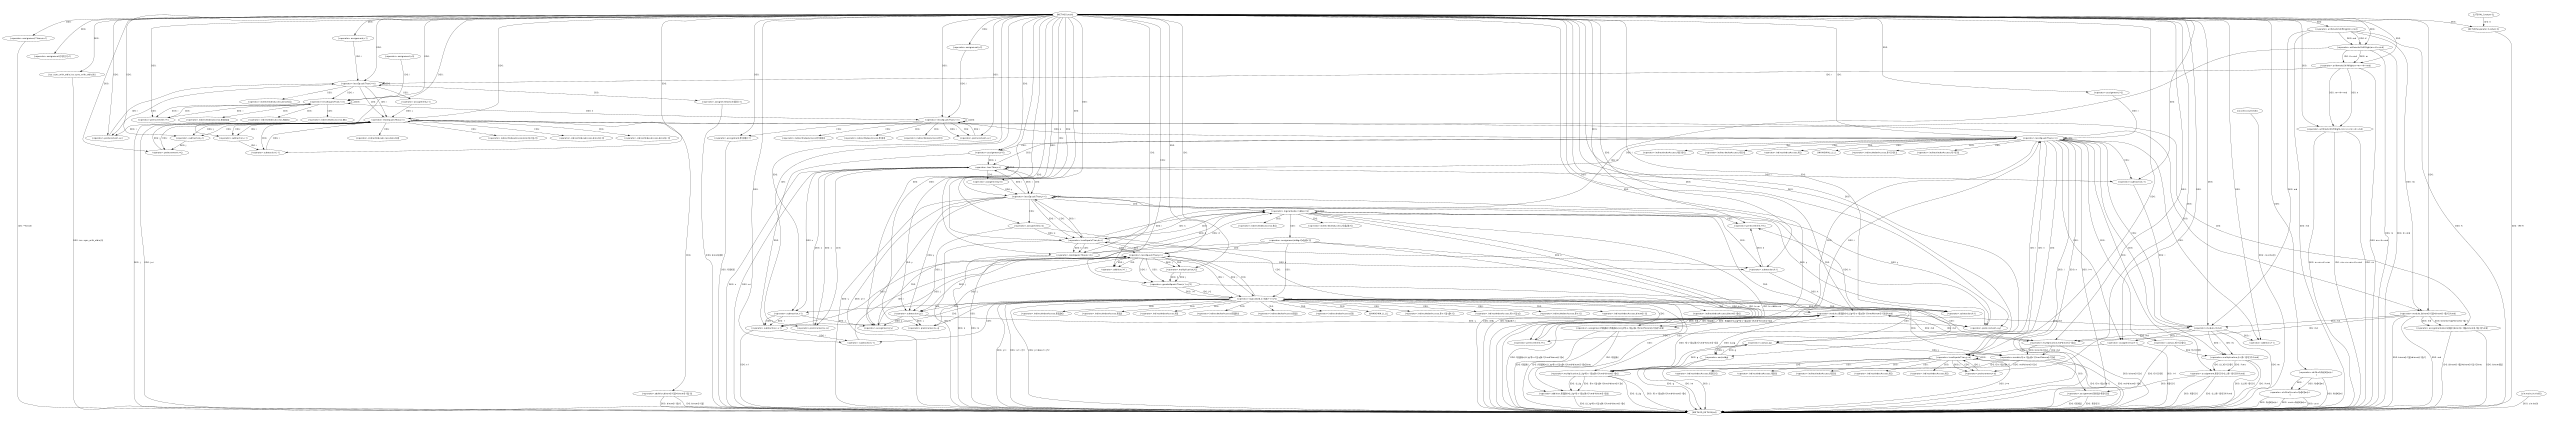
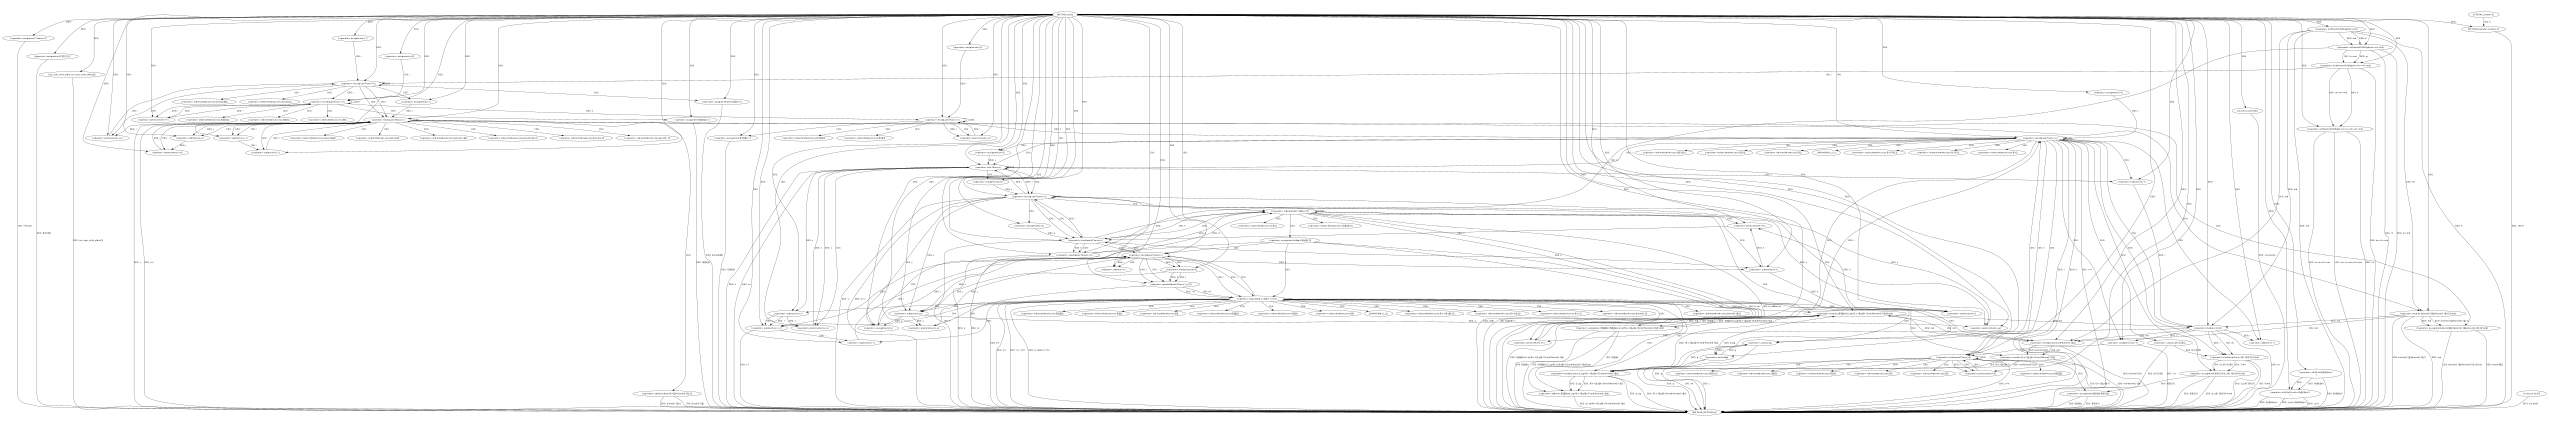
  digraph {
    fontname=Roboto
    node [fontname=Roboto]
    edge [fontname=Roboto]
    n1 [label="(METHOD,main)"]
    n2 [label="(<operator>.arithmeticShiftRight,cin>>n>>m>>K>>md)"]
    n3 [label="(<operator>.assignment,**binom=1)"]
    n4 [label="(<operator>.assignment,f[1][1][1]=1)"]
    n5 [label="(<operator>.shiftLeft,cout<<f[n][K][m]<<'\n')"]
    n6 [label="(RETURN,operator 0;,return 0;)"]
    n7 [label="(ios::sync_with_stdio,ios::sync_with_stdio(0))"]
    n8 [label="(<operator>.assignment,i=1)"]
    n9 [label="(<operator>.lessEqualsThan,i<=n)"]
    n10 [label="(<operator>.preIncrement,++i)"]
    n11 [label="(<operator>.assignment,i=0)"]
    n12 [label="(<operator>.lessEqualsThan,i<=n)"]
    n13 [label="(<operator>.preIncrement,++i)"]
+   n14 [label="(<operator>.assignment,f[0][0][i]=1)"]
    n15 [label="(<operator>.assignment,i=2)"]
    n16 [label="(<operator>.lessEqualsThan,i<=n)"]
    n17 [label="(<operator>.preIncrement,++i)"]
    n18 [label="(<operator>.assignment,f[1][0][i]=1)"]
    n19 [label="(<operator>.assignment,i=2)"]
    n20 [label="(<operator>.lessEqualsThan,i<=n)"]
    n21 [label="(<operator>.preIncrement,++i)"]
    n22 [label="(cout.tie,cout.tie(0))"]
    n23 [label="(<operator>.arithmeticShiftRight,n>>m>>K>>md)"]
    n24 [label="(<operator>.assignment,binom[i][0]=1)"]
    n25 [label="(<operator>.shiftLeft,f[n][K][m]<<'\n')"]
    n26 [label="(<operator>.arithmeticShiftRight,m>>K>>md)"]
    n27 [label="(<operator>.assignment,j=1)"]
    n28 [label="(<operator>.lessEqualsThan,j<=i)"]
    n29 [label="(<operator>.preIncrement,++j)"]
    n30 [label="(<operator>.assignment,x=0)"]
    n31 [label="(<operator>.lessThan,x<i)"]
    n32 [label="(<operator>.preIncrement,++x)"]
    n33 [label="(<operator>.assignment,j=i+1)"]
    n34 [label="(<operator>.lessEqualsThan,j<=n)"]
    n35 [label="(<operator>.preIncrement,++j)"]
    n36 [label="(<operator>.arithmeticShiftRight,K>>md)"]
    n37 [label="(<operator>.assignment,y=0)"]
    n38 [label="(<operator>.lessEqualsThan,y<=i)"]
    n39 [label="(<operator>.preIncrement,++y)"]
    n40 [label="(<operator>.modulo,(binom[i-1][j]+binom[i-1][j-1])%md)"]
    n41 [label="(<operator>.assignment,k=2)"]
    n42 [label="(<operator>.preIncrement,++k)"]
    n43 [label="(<operator>.modulo,i%md)"]
    n44 [label="(<operator>.addition,i+1)"]
    n45 [label="(<operator>.lessEqualsThan,k<=i)"]
    n46 [label="(<operator>.lessEqualsThan,k<=m)"]
    n47 [label="(<operator>.assignment,j=y)"]
    n48 [label="(<operator>.preIncrement,++j)"]
    n49 [label="(<operator>.subtraction,j-1)"]
    n50 [label="(<operator>.and,int&g)"]
    n51 [label="(<operator>.subtraction,i-1)"]
    n52 [label="(<operator>.subtraction,i-1)"]
    n53 [label="(<operator>.subtraction,k-1)"]
    n54 [label="(<operator>.lessEqualsThan,j<=i)"]
    n55 [label="(<operator>.greaterEqualsThan,i+1>=j*2)"]
    n56 [label="(<operator>.modulo,(f[i][j][k]+(LL)g*f[i-x-1][j-y][k-1]%md*binom[i-1][x])%md)"]
    n57 [label="(<operator>.subtraction,i-1)"]
    n58 [label="(<operator>.addition,i+1)"]
    n59 [label="(<operator>.multiplication,j*2)"]
    n60 [label="(<operator>.cast,(LL)g)"]
    n61 [label="(<operator>.multiplication,md*binom[i-1][x])"]
    n62 [label="(<operator>.subtraction,k-1)"]
    n63 [label="(<operator>.subtraction,j-y)"]
    n64 [label="(<operator>.subtraction,i-x-1)"]
    n65 [label="(<operator>.subtraction,i-1)"]
    n66 [label="(<operator>.subtraction,x-1)"]
    n67 [label="(METHOD_RETURN,int)"]
+   n68 [label="(<operator>.indirectIndexAccess,binom[i][0])"]
    n69 [label="(<operator>.indirectIndexAccess,binom[i])"]
    n70 [label="(<operator>.indirectIndexAccess,f[0][0][i])"]
    n71 [label="(<operator>.indirectIndexAccess,f[0][0])"]
    n72 [label="(<operator>.indirectIndexAccess,f[0])"]
    n73 [label="(<operator>.indirectIndexAccess,f[1][0][i])"]
    n74 [label="(<operator>.indirectIndexAccess,f[1][0])"]
-   n75 [label="(<operator>.indirectIndexAccess,f[1])"]
    n76 [label="(<operator>.assignment,f[i][1][1]=(LL)f[i-1][1][1]*i%md)"]
    n77 [label="(<operator>.multiplication,(LL)f[i-1][1][1]*i%md)"]
    n78 [label="(<operator>.cast,(LL)f[i-1][1][1])"]
    n79 [label="(<operator>.indirectIndexAccess,f[i][1][1])"]
    n80 [label="(<operator>.indirectIndexAccess,f[i][1])"]
    n81 [label="(<operator>.indirectIndexAccess,f[i])"]
    n82 [label="(UNKNOWN,LL,LL)"]
    n83 [label="(<operator>.indirectIndexAccess,f[i-1][1][1])"]
    n84 [label="(<operator>.indirectIndexAccess,f[i-1][1])"]
+   n85 [label="(<operator>.indirectIndexAccess,f[i-1])"]
    n86 [label="(LITERAL,0,return 0;)"]
-   n87 [label="(cin.main,cin.tie(0))"]
+   n87 [label="(cin.tie,cin.tie(0))"]
    n88 [label="(<operator>.assignment,binom[i][j]=(binom[i-1][j]+binom[i-1][j-1])%md)"]
    n89 [label="(<operator>.addition,binom[i-1][j]+binom[i-1][j-1])"]
+   n90 [label="(<operator>.indirectIndexAccess,binom[i][j])"]
    n91 [label="(<operator>.indirectIndexAccess,binom[i])"]
+   n92 [label="(<operator>.indirectIndexAccess,binom[i-1][j])"]
    n93 [label="(<operator>.indirectIndexAccess,binom[i-1][j-1])"]
    n94 [label="(<operator>.indirectIndexAccess,binom[i-1])"]
    n95 [label="(<operator>.indirectIndexAccess,binom[i-1])"]
    n96 [label="(<operator>.assignment,f[i][0][j]=f[i][1][1])"]
+   n97 [label="(<operator>.indirectIndexAccess,f[i][0][j])"]
    n98 [label="(<operator>.indirectIndexAccess,f[i][1][1])"]
    n99 [label="(<operator>.indirectIndexAccess,f[i][0])"]
    n100 [label="(<operator>.indirectIndexAccess,f[i][1])"]
    n101 [label="(<operator>.indirectIndexAccess,f[i])"]
    n102 [label="(<operator>.indirectIndexAccess,f[i])"]
    n103 [label="(<operator>.logicalAnd,k<=i&&k<=m)"]
    n104 [label="(<operator>.logicalAnd,j<=i&&i+1>=j*2)"]
    n105 [label="(<operator>.assignment,f[i][j][k]=(f[i][j][k]+(LL)g*f[i-x-1][j-y][k-1]%md*binom[i-1][x])%md)"]
    n106 [label="(<operator>.multiplication,(LL)g*f[i-x-1][j-y][k-1]%md*binom[i-1][x])"]
    n107 [label="(<operator>.modulo,f[i-x-1][j-y][k-1]%md*binom[i-1][x])"]
    n108 [label="(<operator>.assignment,int&g=f[x][y][k-1])"]
    n109 [label="(<operator>.indirectIndexAccess,f[x][y][k-1])"]
    n110 [label="(<operator>.indirectIndexAccess,f[x])"]
    n111 [label="(<operator>.addition,f[i][j][k]+(LL)g*f[i-x-1][j-y][k-1]%md*binom[i-1][x])"]
    n112 [label="(<operator>.indirectIndexAccess,f[i][j][k])"]
    n113 [label="(<operator>.indirectIndexAccess,f[i][j])"]
    n114 [label="(<operator>.indirectIndexAccess,f[i])"]
    n115 [label="(<operator>.indirectIndexAccess,f[i][j][k])"]
    n116 [label="(<operator>.indirectIndexAccess,f[i][j])"]
    n117 [label="(<operator>.indirectIndexAccess,f[i])"]
    n118 [label="(UNKNOWN,LL,LL)"]
    n119 [label="(<operator>.indirectIndexAccess,f[i-x-1][j-y][k-1])"]
    n120 [label="(<operator>.indirectIndexAccess,f[i-x-1][j-y])"]
    n121 [label="(<operator>.indirectIndexAccess,binom[i-1][x])"]
    n122 [label="(<operator>.indirectIndexAccess,f[i-x-1])"]
    n123 [label="(<operator>.indirectIndexAccess,binom[i-1])"]
    n1 -> n2 [label="DDG: "]
    n1 -> n3 [label="DDG: "]
    n1 -> n4 [label="DDG: "]
+   n1 -> n5 [label="DDG: "]
    n1 -> n6 [label="DDG: "]
    n1 -> n7 [label="DDG: "]
    n1 -> n8 [label="DDG: "]
    n1 -> n9 [label="DDG: "]
    n1 -> n10 [label="DDG: "]
+   n1 -> n11 [label="DDG: "]
    n1 -> n12 [label="DDG: "]
    n1 -> n13 [label="DDG: "]
+   n1 -> n14 [label="DDG: "]
    n1 -> n15 [label="DDG: "]
    n1 -> n16 [label="DDG: "]
    n1 -> n17 [label="DDG: "]
    n1 -> n18 [label="DDG: "]
    n1 -> n19 [label="DDG: "]
    n1 -> n20 [label="DDG: "]
    n1 -> n21 [label="DDG: "]
+   n1 -> n22 [label="DDG: "]
    n1 -> n23 [label="DDG: "]
+   n1 -> n24 [label="DDG: "]
    n1 -> n25 [label="DDG: "]
    n1 -> n26 [label="DDG: "]
+   n1 -> n27 [label="DDG: "]
    n1 -> n28 [label="DDG: "]
    n1 -> n29 [label="DDG: "]
    n1 -> n30 [label="DDG: "]
+   n1 -> n31 [label="DDG: "]
    n1 -> n32 [label="DDG: "]
    n1 -> n33 [label="DDG: "]
    n1 -> n34 [label="DDG: "]
    n1 -> n35 [label="DDG: "]
    n1 -> n36 [label="DDG: "]
    n1 -> n37 [label="DDG: "]
    n1 -> n38 [label="DDG: "]
    n1 -> n39 [label="DDG: "]
    n1 -> n40 [label="DDG: "]
    n1 -> n41 [label="DDG: "]
    n1 -> n42 [label="DDG: "]
    n1 -> n43 [label="DDG: "]
    n1 -> n44 [label="DDG: "]
    n1 -> n45 [label="DDG: "]
    n1 -> n46 [label="DDG: "]
    n1 -> n47 [label="DDG: "]
    n1 -> n48 [label="DDG: "]
    n1 -> n49 [label="DDG: "]
    n1 -> n50 [label="DDG: "]
    n1 -> n51 [label="DDG: "]
    n1 -> n52 [label="DDG: "]
    n1 -> n53 [label="DDG: "]
    n1 -> n54 [label="DDG: "]
    n1 -> n55 [label="DDG: "]
    n1 -> n56 [label="DDG: "]
    n1 -> n57 [label="DDG: "]
    n1 -> n58 [label="DDG: "]
    n1 -> n59 [label="DDG: "]
    n1 -> n60 [label="DDG: "]
    n1 -> n61 [label="DDG: "]
    n1 -> n62 [label="DDG: "]
    n1 -> n63 [label="DDG: "]
-   n30 -> n64 [label="DDG: "]
+   n1 -> n64 [label="DDG: "]
    n1 -> n65 [label="DDG: "]
    n1 -> n66 [label="DDG: "]
    n2 -> n67 [label="DDG: n>>m>>K>>md"]
    n2 -> n67 [label="DDG: cin>>n>>m>>K>>md"]
    n2 -> n67 [label="DDG: cin"]
    n3 -> n67 [label="DDG: **binom"]
+   n4 -> n67 [label="DDG: f[1][1][1]"]
    n5 -> n67 [label="DDG: f[n][K][m]<<'\n'"]
    n5 -> n67 [label="DDG: cout<<f[n][K][m]<<'\n'"]
    n5 -> n67 [label="DDG: cout"]
    n6 -> n67 [label="DDG: <RET>"]
    n7 -> n67 [label="DDG: ios::sync_with_stdio(0)"]
    n8 -> n9 [label="DDG: i"]
    n9 -> n9 [label="CDG: "]
    n9 -> n10 [label="CDG: "]
    n9 -> n12 [label="DDG: n"]
    n9 -> n24 [label="CDG: "]
    n9 -> n27 [label="CDG: "]
    n9 -> n28 [label="DDG: i"]
    n9 -> n28 [label="CDG: "]
+   n9 -> n68 [label="CDG: "]
    n9 -> n69 [label="CDG: "]
    n10 -> n9 [label="DDG: i"]
    n11 -> n12 [label="DDG: i"]
    n12 -> n12 [label="CDG: "]
    n12 -> n13 [label="DDG: i"]
    n12 -> n13 [label="CDG: "]
+   n12 -> n14 [label="CDG: "]
    n12 -> n16 [label="DDG: n"]
    n12 -> n70 [label="CDG: "]
    n12 -> n71 [label="CDG: "]
    n12 -> n72 [label="CDG: "]
    n13 -> n12 [label="DDG: i"]
+   n14 -> n67 [label="DDG: f[0][0][i]"]
    n15 -> n16 [label="DDG: i"]
    n16 -> n16 [label="CDG: "]
    n16 -> n17 [label="DDG: i"]
    n16 -> n17 [label="CDG: "]
    n16 -> n18 [label="CDG: "]
    n16 -> n20 [label="DDG: n"]
    n16 -> n73 [label="CDG: "]
    n16 -> n74 [label="CDG: "]
-   n16 -> n75 [label="CDG: "]
    n17 -> n16 [label="DDG: i"]
    n18 -> n67 [label="DDG: f[1][0][i]"]
    n19 -> n20 [label="DDG: i"]
    n20 -> n20 [label="CDG: "]
    n20 -> n21 [label="CDG: "]
    n20 -> n30 [label="CDG: "]
    n20 -> n31 [label="DDG: i"]
    n20 -> n31 [label="CDG: "]
    n20 -> n33 [label="CDG: "]
    n20 -> n34 [label="DDG: n"]
    n20 -> n34 [label="CDG: "]
    n20 -> n43 [label="CDG: "]
    n20 -> n44 [label="CDG: "]
    n20 -> n57 [label="CDG: "]
    n20 -> n67 [label="DDG: i"]
    n20 -> n67 [label="DDG: n"]
    n20 -> n67 [label="DDG: i<=n"]
    n20 -> n76 [label="CDG: "]
    n20 -> n77 [label="CDG: "]
    n20 -> n78 [label="CDG: "]
    n20 -> n79 [label="CDG: "]
    n20 -> n80 [label="CDG: "]
    n20 -> n81 [label="CDG: "]
    n20 -> n82 [label="CDG: "]
    n20 -> n83 [label="CDG: "]
    n20 -> n84 [label="CDG: "]
+   n20 -> n85 [label="CDG: "]
    n21 -> n20 [label="DDG: i"]
    n22 -> n67 [label="DDG: cout.tie(0)"]
    n23 -> n2 [label="DDG: n"]
    n23 -> n2 [label="DDG: m>>K>>md"]
    n23 -> n9 [label="DDG: n"]
    n23 -> n67 [label="DDG: m>>K>>md"]
    n24 -> n67 [label="DDG: binom[i][0]"]
    n25 -> n5 [label="DDG: '\n'"]
    n25 -> n5 [label="DDG: f[n][K][m]"]
    n25 -> n67 [label="DDG: f[n][K][m]"]
    n26 -> n23 [label="DDG: m"]
    n26 -> n23 [label="DDG: K>>md"]
    n26 -> n46 [label="DDG: m"]
    n26 -> n67 [label="DDG: m"]
    n26 -> n67 [label="DDG: K>>md"]
    n27 -> n28 [label="DDG: j"]
    n28 -> n10 [label="DDG: i"]
    n28 -> n28 [label="CDG: "]
    n28 -> n29 [label="CDG: "]
    n28 -> n40 [label="CDG: "]
    n28 -> n49 [label="DDG: j"]
    n28 -> n49 [label="CDG: "]
    n28 -> n51 [label="DDG: i"]
    n28 -> n51 [label="CDG: "]
    n28 -> n52 [label="CDG: "]
    n28 -> n67 [label="DDG: j"]
    n28 -> n67 [label="DDG: j<=i"]
    n28 -> n88 [label="CDG: "]
    n28 -> n89 [label="CDG: "]
+   n28 -> n90 [label="CDG: "]
    n28 -> n91 [label="CDG: "]
+   n28 -> n92 [label="CDG: "]
    n28 -> n93 [label="CDG: "]
    n28 -> n94 [label="CDG: "]
    n28 -> n95 [label="CDG: "]
    n29 -> n28 [label="DDG: j"]
    n30 -> n31 [label="DDG: x"]
    n31 -> n31 [label="CDG: "]
    n31 -> n32 [label="DDG: x"]
    n31 -> n32 [label="CDG: "]
    n31 -> n37 [label="CDG: "]
    n31 -> n38 [label="DDG: i"]
    n31 -> n38 [label="CDG: "]
    n31 -> n57 [label="DDG: i"]
    n31 -> n66 [label="DDG: x"]
    n31 -> n67 [label="DDG: x"]
    n31 -> n67 [label="DDG: x<i"]
    n32 -> n31 [label="DDG: x"]
    n33 -> n34 [label="DDG: j"]
    n33 -> n67 [label="DDG: i+1"]
    n34 -> n20 [label="DDG: n"]
    n34 -> n34 [label="CDG: "]
    n34 -> n35 [label="DDG: j"]
    n34 -> n35 [label="CDG: "]
    n34 -> n67 [label="DDG: j"]
    n34 -> n67 [label="DDG: j<=n"]
    n34 -> n96 [label="CDG: "]
+   n34 -> n97 [label="CDG: "]
    n34 -> n98 [label="CDG: "]
    n34 -> n99 [label="CDG: "]
    n34 -> n100 [label="CDG: "]
    n34 -> n101 [label="CDG: "]
    n34 -> n102 [label="CDG: "]
    n35 -> n34 [label="DDG: j"]
    n36 -> n26 [label="DDG: md"]
    n36 -> n26 [label="DDG: K"]
    n36 -> n40 [label="DDG: md"]
    n36 -> n43 [label="DDG: md"]
+   n36 -> n61 [label="DDG: md"]
    n36 -> n67 [label="DDG: K"]
    n36 -> n67 [label="DDG: md"]
    n37 -> n38 [label="DDG: y"]
    n38 -> n31 [label="DDG: i"]
    n38 -> n38 [label="CDG: "]
    n38 -> n39 [label="DDG: y"]
    n38 -> n39 [label="CDG: "]
    n38 -> n41 [label="CDG: "]
    n38 -> n45 [label="DDG: i"]
    n38 -> n45 [label="CDG: "]
    n38 -> n47 [label="DDG: y"]
    n38 -> n63 [label="DDG: y"]
    n38 -> n67 [label="DDG: y"]
    n38 -> n67 [label="DDG: y<=i"]
    n38 -> n103 [label="CDG: "]
    n39 -> n38 [label="DDG: y"]
    n40 -> n43 [label="DDG: md"]
    n40 -> n61 [label="DDG: md"]
    n40 -> n67 [label="DDG: binom[i-1][j]+binom[i-1][j-1]"]
    n40 -> n67 [label="DDG: md"]
    n40 -> n88 [label="DDG: binom[i-1][j]+binom[i-1][j-1]"]
    n40 -> n88 [label="DDG: md"]
    n41 -> n45 [label="DDG: k"]
+   n42 -> n45 [label="DDG: k"]
    n43 -> n21 [label="DDG: i"]
    n43 -> n33 [label="DDG: i"]
    n43 -> n44 [label="DDG: i"]
    n43 -> n61 [label="DDG: md"]
    n43 -> n67 [label="DDG: md"]
    n43 -> n77 [label="DDG: i"]
    n43 -> n77 [label="DDG: md"]
    n45 -> n38 [label="DDG: i"]
    n45 -> n46 [label="DDG: k"]
    n45 -> n46 [label="CDG: "]
    n45 -> n53 [label="DDG: k"]
    n45 -> n54 [label="DDG: i"]
    n45 -> n67 [label="DDG: k"]
    n45 -> n103 [label="DDG: i"]
    n45 -> n103 [label="DDG: k"]
    n46 -> n53 [label="DDG: k"]
    n46 -> n67 [label="DDG: k"]
    n46 -> n67 [label="DDG: m"]
    n46 -> n103 [label="DDG: k"]
    n46 -> n103 [label="DDG: m"]
    n47 -> n54 [label="DDG: j"]
    n48 -> n54 [label="DDG: j"]
    n49 -> n29 [label="DDG: j"]
    n50 -> n60 [label="DDG: g"]
    n50 -> n67 [label="DDG: g"]
    n50 -> n67 [label="DDG: int"]
    n51 -> n52 [label="DDG: i"]
    n52 -> n28 [label="DDG: i"]
    n53 -> n42 [label="DDG: k"]
    n53 -> n62 [label="DDG: k"]
    n54 -> n45 [label="DDG: i"]
    n54 -> n55 [label="DDG: i"]
    n54 -> n55 [label="CDG: "]
    n54 -> n58 [label="DDG: i"]
    n54 -> n58 [label="CDG: "]
    n54 -> n59 [label="DDG: j"]
    n54 -> n59 [label="CDG: "]
    n54 -> n63 [label="DDG: j"]
    n54 -> n64 [label="DDG: i"]
    n54 -> n104 [label="DDG: i"]
    n54 -> n104 [label="DDG: j"]
-   n55 -> n39 [label="DDG: j*2"]
+   n55 -> n67 [label="DDG: j*2"]
    n55 -> n104 [label="DDG: i+1"]
    n55 -> n104 [label="DDG: j*2"]
    n56 -> n43 [label="DDG: md"]
    n56 -> n61 [label="DDG: md"]
    n56 -> n67 [label="DDG: f[i][j][k]+(LL)g*f[i-x-1][j-y][k-1]%md*binom[i-1][x]"]
    n56 -> n105 [label="DDG: f[i][j][k]+(LL)g*f[i-x-1][j-y][k-1]%md*binom[i-1][x]"]
    n56 -> n105 [label="DDG: md"]
    n57 -> n43 [label="DDG: i"]
    n59 -> n55 [label="DDG: 2"]
    n59 -> n55 [label="DDG: j"]
-   n41 -> n63 [label="DDG: j"]
+   n59 -> n63 [label="DDG: j"]
    n60 -> n50 [label="DDG: g"]
-   n60 -> n107 [label="DDG: g"]
+   n60 -> n67 [label="DDG: g"]
    n60 -> n106 [label="DDG: g"]
    n61 -> n56 [label="DDG: md"]
    n61 -> n67 [label="DDG: binom[i-1][x]"]
    n61 -> n107 [label="DDG: md"]
    n61 -> n107 [label="DDG: binom[i-1][x]"]
    n62 -> n42 [label="DDG: k"]
    n63 -> n39 [label="DDG: y"]
    n63 -> n47 [label="DDG: y"]
    n63 -> n48 [label="DDG: j"]
    n64 -> n65 [label="DDG: i"]
    n64 -> n67 [label="DDG: x-1"]
    n65 -> n54 [label="DDG: i"]
-   n66 -> n47 [label="DDG: x"]
+   n66 -> n32 [label="DDG: x"]
    n66 -> n64 [label="DDG: 1"]
    n66 -> n64 [label="DDG: x"]
    n76 -> n67 [label="DDG: f[i][1][1]"]
    n76 -> n67 [label="DDG: (LL)f[i-1][1][1]*i%md"]
    n76 -> n96 [label="DDG: f[i][1][1]"]
    n77 -> n67 [label="DDG: (LL)f[i-1][1][1]"]
    n77 -> n67 [label="DDG: i%md"]
    n77 -> n76 [label="DDG: i%md"]
    n77 -> n76 [label="DDG: (LL)f[i-1][1][1]"]
    n78 -> n67 [label="DDG: f[i-1][1][1]"]
    n78 -> n77 [label="DDG: f[i-1][1][1]"]
    n86 -> n6 [label="DDG: 0"]
    n87 -> n67 [label="DDG: cin.tie(0)"]
    n88 -> n67 [label="DDG: binom[i][j]"]
    n88 -> n67 [label="DDG: (binom[i-1][j]+binom[i-1][j-1])%md"]
    n89 -> n67 [label="DDG: binom[i-1][j]"]
    n89 -> n67 [label="DDG: binom[i-1][j-1]"]
    n96 -> n67 [label="DDG: f[i][0][j]"]
    n96 -> n67 [label="DDG: f[i][1][1]"]
    n103 -> n42 [label="CDG: "]
    n103 -> n45 [label="CDG: "]
    n103 -> n50 [label="CDG: "]
    n103 -> n53 [label="CDG: "]
    n103 -> n67 [label="DDG: k<=i"]
    n103 -> n67 [label="DDG: k<=m"]
    n103 -> n67 [label="DDG: k<=i&&k<=m"]
    n103 -> n103 [label="CDG: "]
    n103 -> n108 [label="CDG: "]
    n103 -> n109 [label="CDG: "]
    n103 -> n110 [label="CDG: "]
    n104 -> n48 [label="CDG: "]
    n104 -> n54 [label="CDG: "]
    n104 -> n56 [label="CDG: "]
    n104 -> n60 [label="CDG: "]
    n104 -> n61 [label="CDG: "]
    n104 -> n62 [label="CDG: "]
    n104 -> n63 [label="CDG: "]
    n104 -> n64 [label="CDG: "]
    n104 -> n65 [label="CDG: "]
    n104 -> n66 [label="CDG: "]
    n104 -> n67 [label="DDG: j<=i"]
    n104 -> n67 [label="DDG: i+1>=j*2"]
    n104 -> n67 [label="DDG: j<=i&&i+1>=j*2"]
    n104 -> n104 [label="CDG: "]
    n104 -> n105 [label="CDG: "]
    n104 -> n106 [label="CDG: "]
    n104 -> n107 [label="CDG: "]
    n104 -> n111 [label="CDG: "]
    n104 -> n112 [label="CDG: "]
    n104 -> n113 [label="CDG: "]
    n104 -> n114 [label="CDG: "]
    n104 -> n115 [label="CDG: "]
    n104 -> n116 [label="CDG: "]
    n104 -> n117 [label="CDG: "]
    n104 -> n118 [label="CDG: "]
    n104 -> n119 [label="CDG: "]
    n104 -> n120 [label="CDG: "]
-   n41 -> n121 [label="CDG: "]
+   n104 -> n121 [label="CDG: "]
    n104 -> n122 [label="CDG: "]
    n104 -> n123 [label="CDG: "]
    n105 -> n56 [label="DDG: f[i][j][k]"]
    n105 -> n67 [label="DDG: f[i][j][k]"]
    n105 -> n67 [label="DDG: (f[i][j][k]+(LL)g*f[i-x-1][j-y][k-1]%md*binom[i-1][x])%md"]
    n105 -> n111 [label="DDG: f[i][j][k]"]
    n106 -> n56 [label="DDG: f[i-x-1][j-y][k-1]%md*binom[i-1][x]"]
    n106 -> n56 [label="DDG: (LL)g"]
    n106 -> n67 [label="DDG: (LL)g"]
    n106 -> n67 [label="DDG: f[i-x-1][j-y][k-1]%md*binom[i-1][x]"]
    n106 -> n111 [label="DDG: f[i-x-1][j-y][k-1]%md*binom[i-1][x]"]
    n106 -> n111 [label="DDG: (LL)g"]
    n107 -> n67 [label="DDG: f[i-x-1][j-y][k-1]"]
    n107 -> n67 [label="DDG: md*binom[i-1][x]"]
    n107 -> n106 [label="DDG: f[i-x-1][j-y][k-1]"]
    n107 -> n106 [label="DDG: md*binom[i-1][x]"]
    n108 -> n47 [label="CDG: "]
    n108 -> n54 [label="CDG: "]
    n108 -> n67 [label="DDG: int&g"]
    n108 -> n67 [label="DDG: f[x][y][k-1]"]
    n108 -> n104 [label="CDG: "]
    n111 -> n67 [label="DDG: (LL)g*f[i-x-1][j-y][k-1]%md*binom[i-1][x]"]
  }
